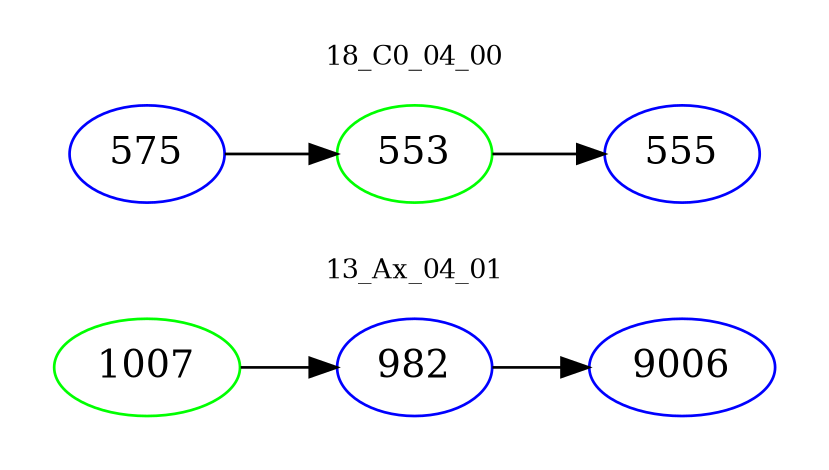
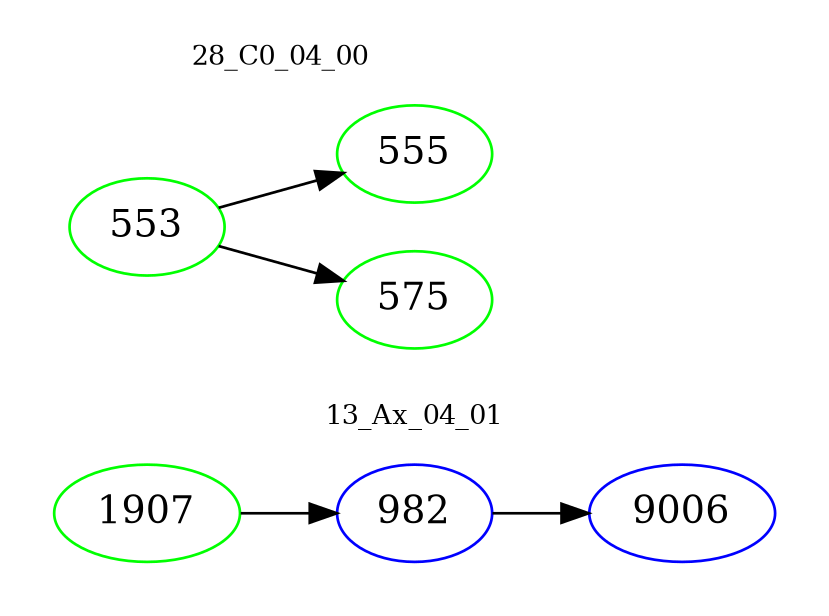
  digraph {
    rankdir=LR
    node [color=green]
    edge [color=black]
-   n1 [label=1007]
+   n1 [label=1907]
    n2 [color=blue label=982]
    n3 [color=blue label=9006]
-   n4 [color=blue label=575]
+   n4 [label=575]
    n5 [label=553]
-   n6 [color=blue label=555]
+   n6 [label=555]
    subgraph cluster_1 {
      color=white
      fontsize=10
      label="13_Ax_04_01"
      n1
      n2
      n3
    }
    subgraph cluster_2 {
      color=white
      fontsize=10
-     label="18_C0_04_00"
+     label="28_C0_04_00"
      n4
      n5
      n6
    }
    n1 -> n2
    n2 -> n3
-   n4 -> n5
+   n5 -> n4
    n5 -> n6
  }
